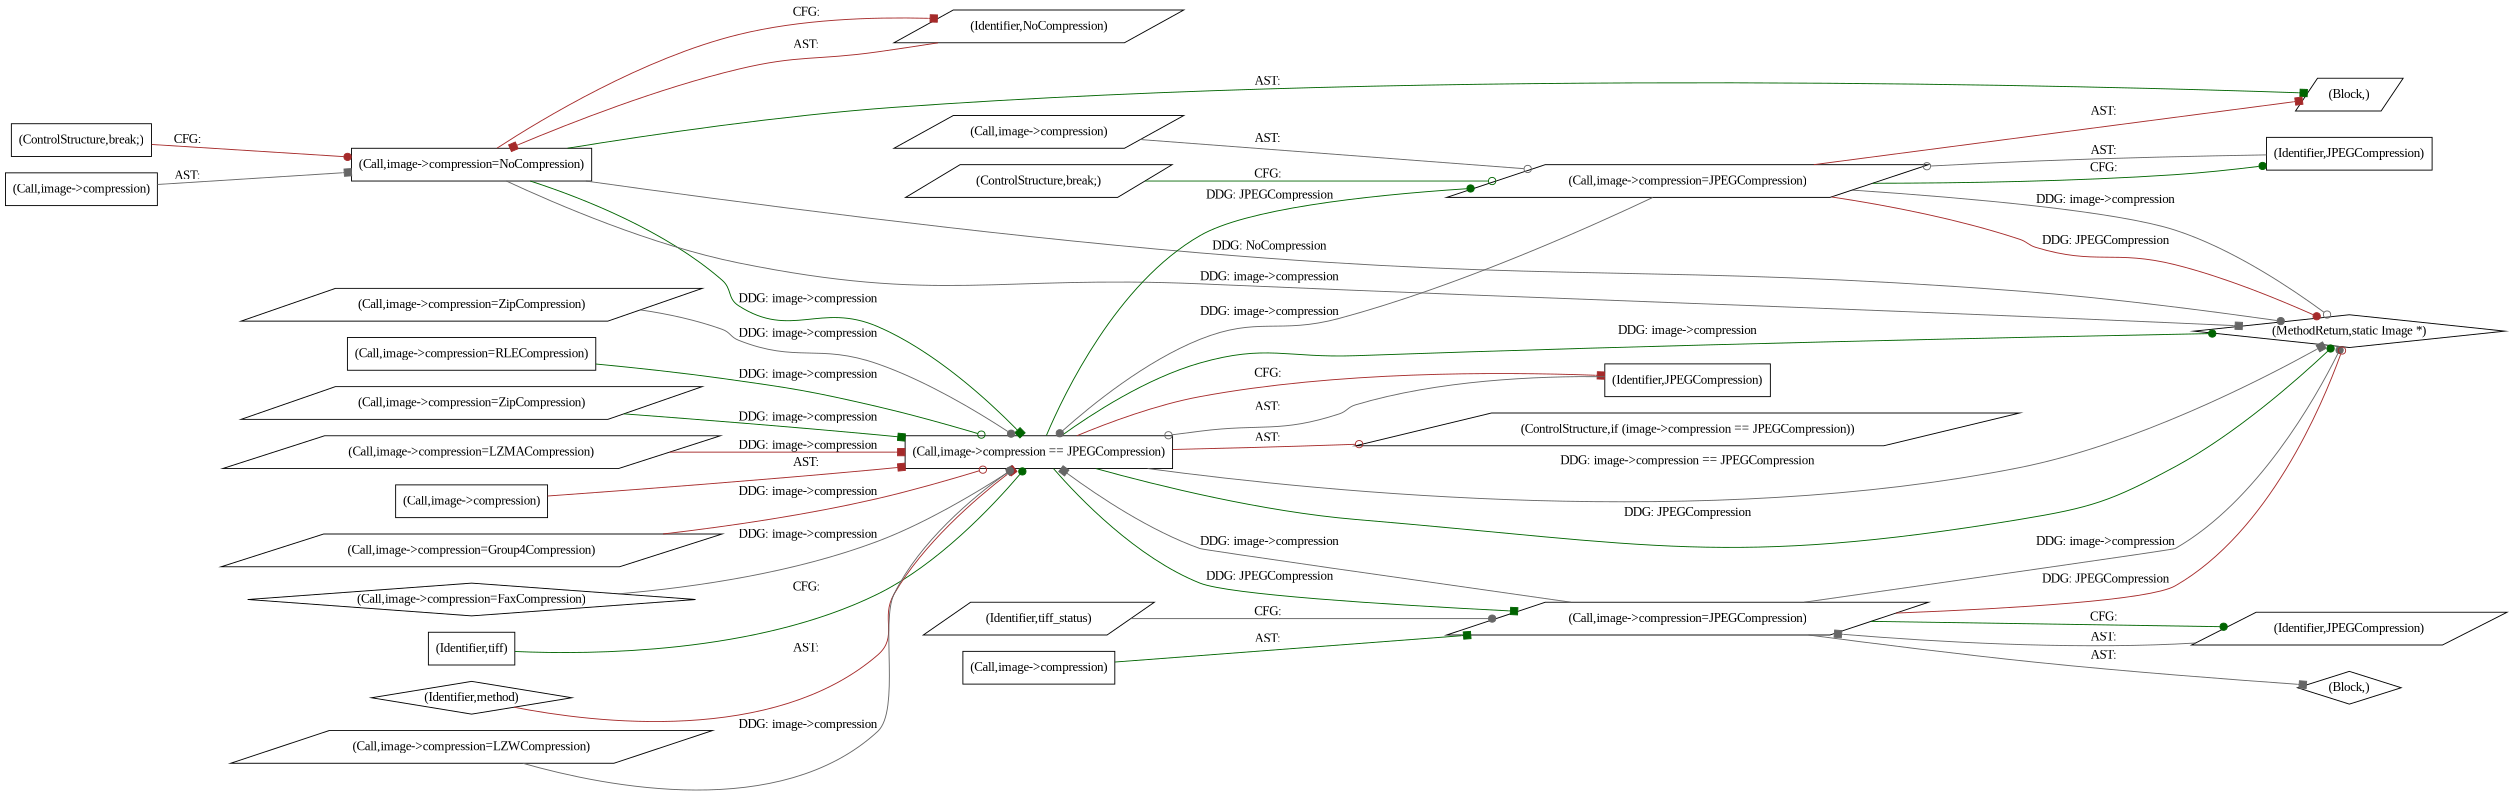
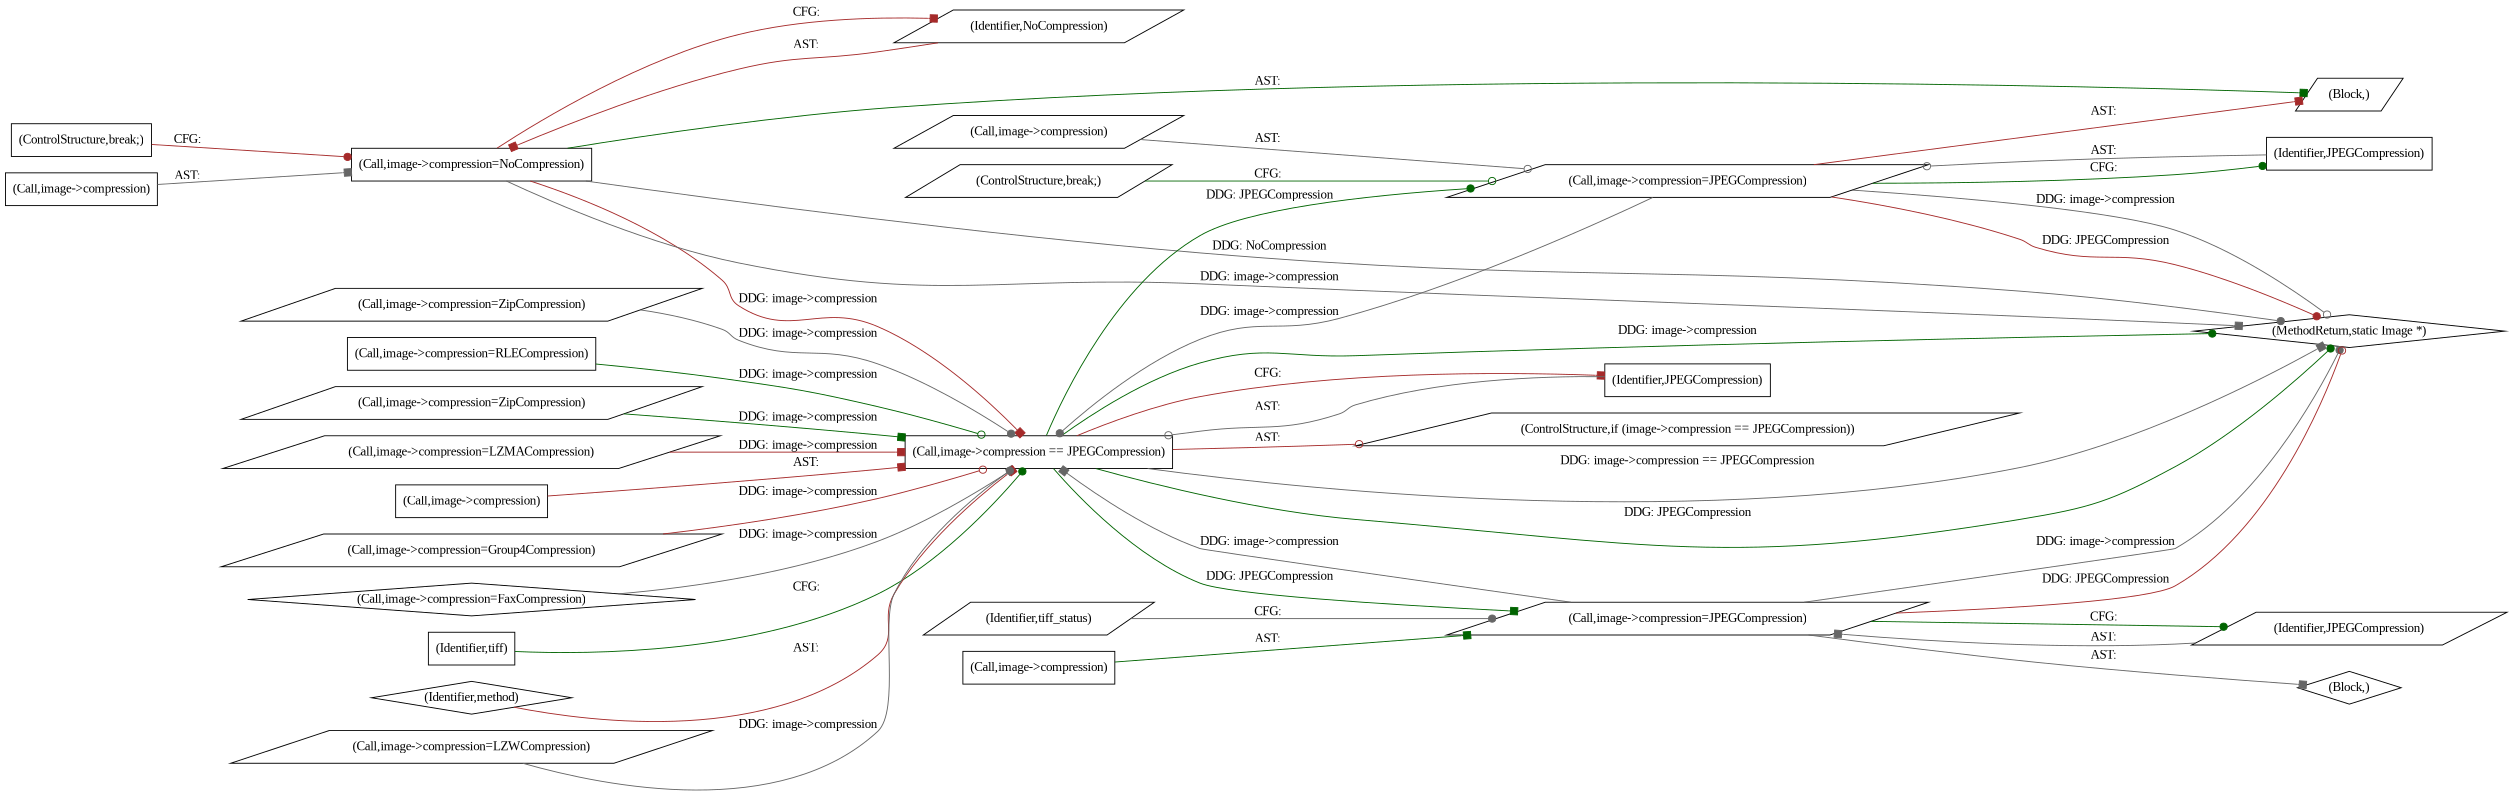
  digraph {
    fontname="Liberation Serif"
    rankdir=LR
    node [fontname="Liberation Serif" shape=parallelogram]
    edge [arrowhead=box color=gray40 fontname="Liberation Serif"]
    n1 [label="(Call,image->compression=NoCompression)" shape=box]
    n2 [label="(Call,image->compression == JPEGCompression)" shape=box]
    n3 [label="(Block,)"]
    n4 [label="(MethodReturn,static Image *)" shape=diamond]
    n5 [label="(Identifier,NoCompression)"]
    n6 [label="(Call,image->compression=JPEGCompression)"]
    n7 [label="(Call,image->compression=JPEGCompression)"]
    n8 [label="(Identifier,JPEGCompression)" shape=box]
    n9 [label="(ControlStructure,if (image->compression == JPEGCompression))"]
    n10 [label="(Block,)" shape=diamond]
    n11 [label="(Identifier,JPEGCompression)"]
    n12 [label="(Identifier,JPEGCompression)" shape=box]
    n13 [label="(ControlStructure,break;)" shape=box]
    n14 [label="(Call,image->compression)"]
    n15 [label="(Call,image->compression=Group4Compression)"]
    n16 [label="(Call,image->compression)" shape=box]
    n17 [label="(Call,image->compression=FaxCompression)" shape=diamond]
    n18 [label="(Identifier,tiff_status)"]
    n19 [label="(Call,image->compression)" shape=box]
    n20 [label="(Identifier,tiff)" shape=box]
    n21 [label="(Identifier,method)" shape=diamond]
    n22 [label="(Call,image->compression=LZWCompression)"]
    n23 [label="(Call,image->compression=ZipCompression)"]
    n24 [label="(Call,image->compression=RLECompression)" shape=box]
    n25 [label="(Call,image->compression=ZipCompression)"]
    n26 [label="(Call,image->compression=LZMACompression)"]
    n27 [label="(ControlStructure,break;)"]
    n28 [label="(Call,image->compression)" shape=box]
-   n1 -> n2 [color=darkgreen label="DDG: image->compression"]
+   n1 -> n2 [color=brown label="DDG: image->compression"]
    n1 -> n3 [color=darkgreen label="AST: "]
    n1 -> n4 [label="DDG: image->compression"]
    n1 -> n4 [arrowhead=dot label="DDG: NoCompression"]
    n1 -> n5 [color=brown label="CFG: "]
    n2 -> n4 [label="DDG: image->compression == JPEGCompression"]
    n2 -> n4 [arrowhead=dot color=darkgreen label="DDG: JPEGCompression"]
    n2 -> n4 [arrowhead=dot color=darkgreen label="DDG: image->compression"]
    n2 -> n6 [color=darkgreen label="DDG: JPEGCompression"]
    n2 -> n7 [arrowhead=dot color=darkgreen label="DDG: JPEGCompression"]
    n2 -> n8 [color=brown label="CFG: "]
    n2 -> n9 [arrowhead=odot color=brown label="AST: "]
    n5 -> n1 [color=brown label="AST: "]
    n6 -> n2 [label="DDG: image->compression"]
    n6 -> n4 [arrowhead=dot label="DDG: image->compression"]
    n6 -> n4 [arrowhead=odot color=brown label="DDG: JPEGCompression"]
    n6 -> n10 [label="AST: "]
    n6 -> n11 [arrowhead=dot color=darkgreen label="CFG: "]
    n7 -> n2 [arrowhead=dot label="DDG: image->compression"]
    n7 -> n3 [color=brown label="AST: "]
    n7 -> n4 [arrowhead=odot label="DDG: image->compression"]
    n7 -> n4 [arrowhead=dot color=brown label="DDG: JPEGCompression"]
    n7 -> n12 [arrowhead=dot color=darkgreen label="CFG: "]
    n8 -> n2 [arrowhead=odot label="AST: "]
    n11 -> n6 [label="AST: "]
    n12 -> n7 [arrowhead=odot label="AST: "]
    n13 -> n1 [arrowhead=dot color=brown label="CFG: "]
    n14 -> n7 [arrowhead=odot label="AST: "]
    n15 -> n2 [arrowhead=odot color=brown label="DDG: image->compression"]
    n16 -> n6 [color=darkgreen label="AST: "]
    n17 -> n2 [label="DDG: image->compression"]
    n18 -> n6 [arrowhead=dot label="CFG: "]
    n19 -> n1 [label="AST: "]
    n20 -> n2 [arrowhead=dot color=darkgreen label="CFG: "]
    n21 -> n2 [color=brown label="AST: "]
    n22 -> n2 [arrowhead=dot label="DDG: image->compression"]
    n23 -> n2 [arrowhead=dot label="DDG: image->compression"]
    n24 -> n2 [arrowhead=odot color=darkgreen label="DDG: image->compression"]
    n25 -> n2 [color=darkgreen label="DDG: image->compression"]
    n26 -> n2 [color=brown label="DDG: image->compression"]
    n27 -> n7 [arrowhead=odot color=darkgreen label="CFG: "]
    n28 -> n2 [color=brown label="AST: "]
  }
